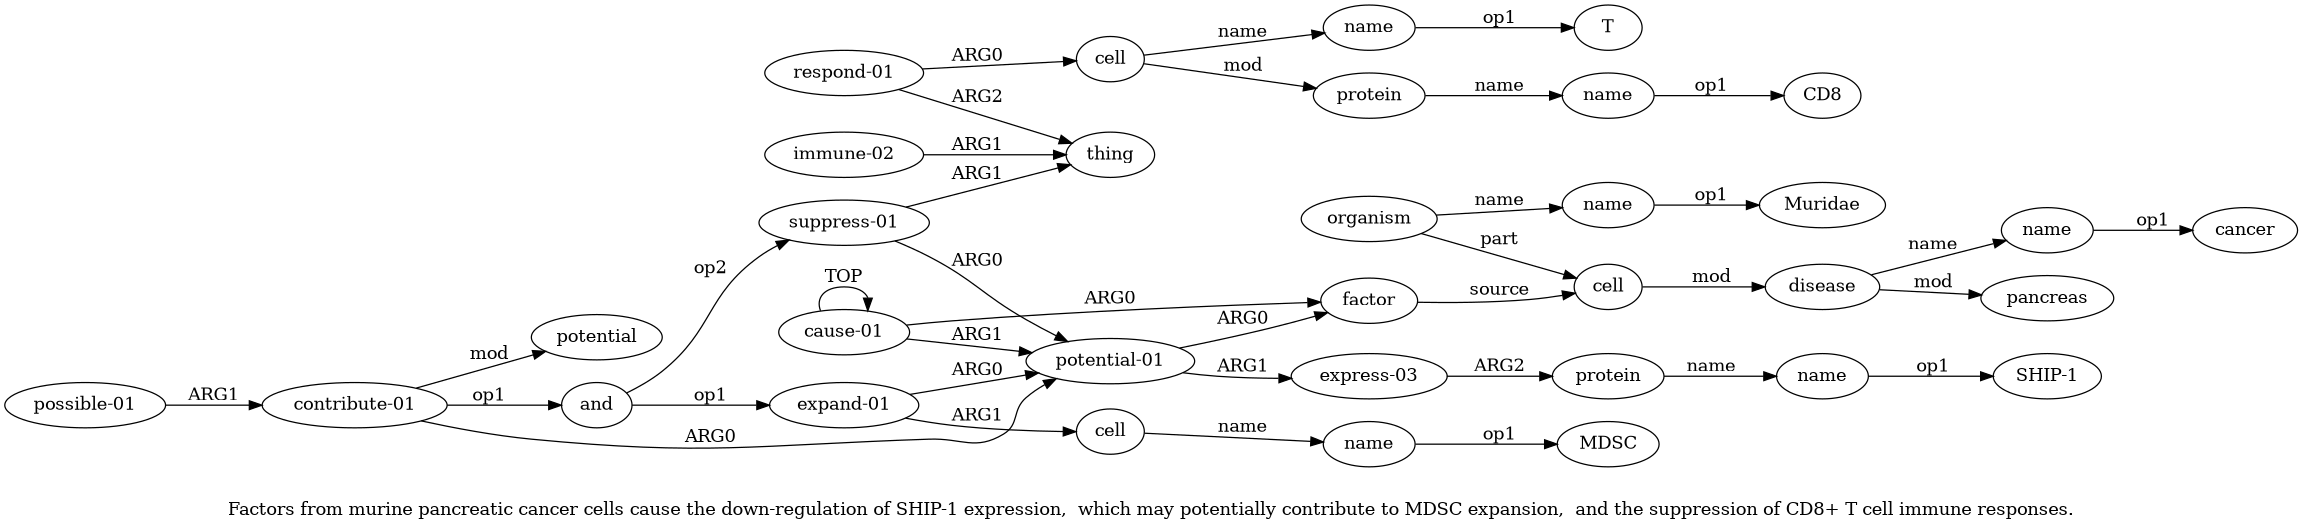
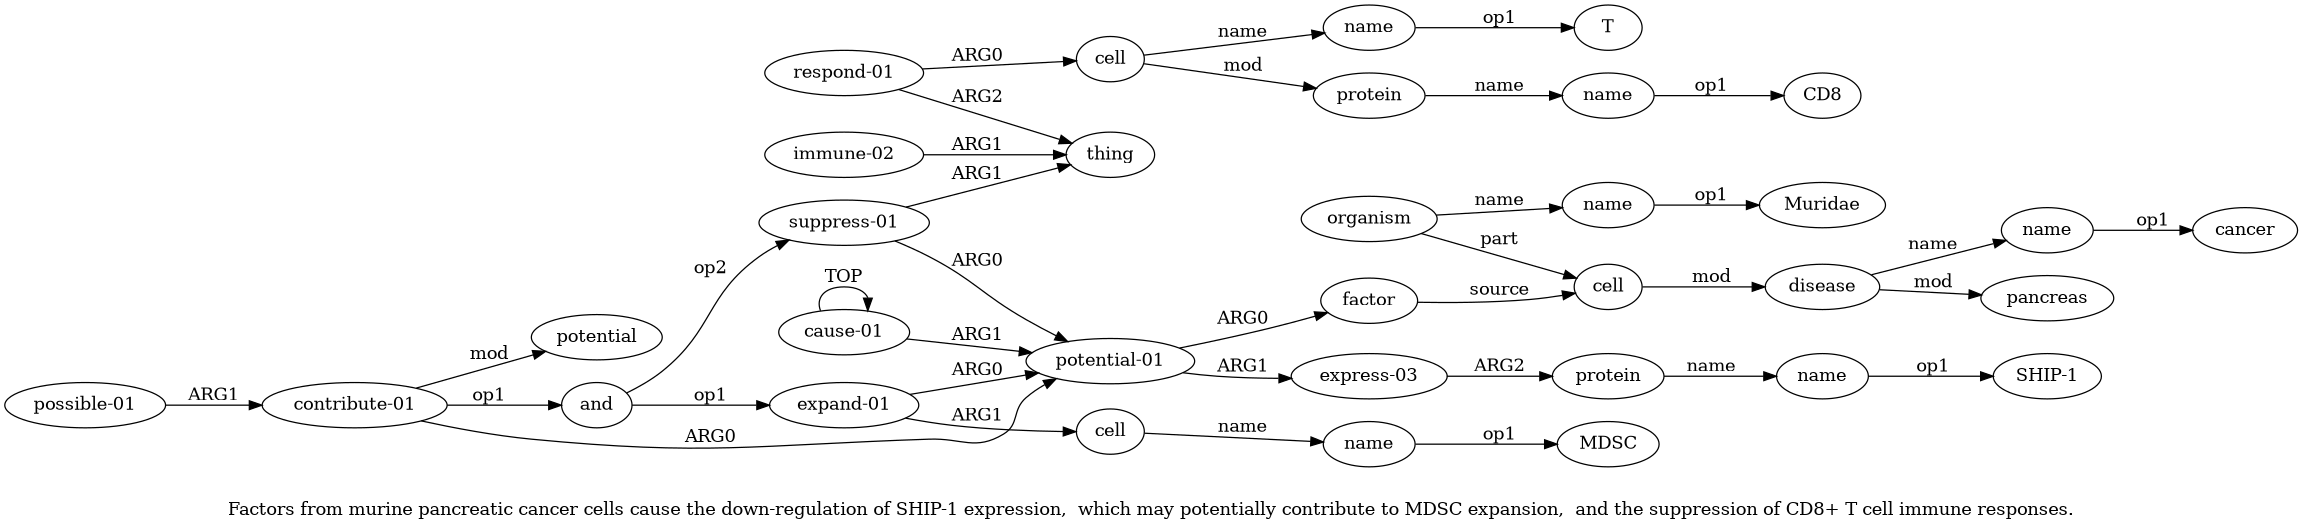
  digraph {
    label="Factors from murine pancreatic cancer cells cause the down-regulation of SHIP-1 expression,  which may potentially contribute to MDSC expansion,  and the suppression of CD8+ T cell immune responses."
    rankdir=LR
    node [color=black gold_ind=-1 gold_label=name test_ind=-1 test_label=name]
    edge [color=black gold_label=op1 test_label=op1]
    n1 [gold_ind=20 gold_label=cell label=cell test_ind=20 test_label=cell]
    n2 [gold_ind=21 label=name test_ind=21]
    n3 [gold_ind=22 gold_label=protein label=protein test_ind=22 test_label=protein]
    n4 [gold_label=T label=T test_label=T]
    n5 [gold_ind=23 label=name test_ind=23]
    n6 [gold_label=CD8 label=CD8 test_label=CD8]
    n7 [gold_ind=24 gold_label="immune-02" label="immune-02" test_ind=24 test_label="immune-02"]
    n8 [gold_ind=18 gold_label=thing label=thing test_ind=18 test_label=thing]
    n9 [gold_ind=25 gold_label=potential label=potential test_ind=25 test_label=potential]
    n10 [gold_ind=26 gold_label="possible-01" label="possible-01" test_ind=26 test_label="possible-01"]
    n11 [gold_ind=12 gold_label="contribute-01" label="contribute-01" test_ind=12 test_label="contribute-01"]
    n12 [gold_ind=8 gold_label="downregulate-01" label="potential-01" test_ind=8 test_label="downregulate-01"]
    n13 [gold_ind=13 gold_label=and label=and test_ind=13 test_label=and]
    n14 [gold_ind=1 gold_label=factor label=factor test_ind=1 test_label=factor]
    n15 [gold_ind=9 gold_label="express-03" label="express-03" test_ind=9 test_label="express-03"]
    n16 [gold_ind=14 gold_label="expand-01" label="expand-01" test_ind=14 test_label="expand-01"]
    n17 [gold_ind=17 gold_label="suppress-01" label="suppress-01" test_ind=17 test_label="suppress-01"]
    n18 [gold_label=cancer label=cancer test_label=cancer]
    n19 [gold_label=MDSC label=MDSC test_label=MDSC]
    n20 [gold_label="SHIP-1" label="SHIP-1" test_label="SHIP-1"]
    n21 [gold_ind=15 gold_label=cell label=cell test_ind=15 test_label=cell]
    n22 [gold_ind=16 label=name test_ind=16]
    n23 [gold_ind=2 gold_label=cell label=cell test_ind=2 test_label=cell]
    n24 [gold_ind=10 gold_label=protein label=protein test_ind=10 test_label=protein]
    n25 [gold_ind=11 label=name test_ind=11]
    n26 [gold_ind=19 gold_label="respond-01" label="respond-01" test_ind=19 test_label="respond-01"]
    n27 [gold_ind=3 gold_label=disease label=disease test_ind=3 test_label=disease]
    n28 [gold_ind=5 gold_label=pancreas label=pancreas test_ind=5 test_label=pancreas]
    n29 [gold_ind=4 label=name test_ind=4]
    n30 [gold_ind=0 gold_label="cause-01" label="cause-01" test_ind=0 test_label="cause-01"]
    n31 [gold_ind=7 label=name test_ind=7]
    n32 [gold_label=Muridae label=Muridae test_label=Muridae]
    n33 [gold_ind=6 gold_label=organism label=organism test_ind=6 test_label=organism]
    n1 -> n2 [gold_label=name label=name test_label=name]
    n1 -> n3 [gold_label=mod label=mod test_label=mod]
    n2 -> n4 [label=op1]
    n3 -> n5 [gold_label=name label=name test_label=name]
    n5 -> n6 [label=op1]
    n7 -> n8 [gold_label=ARG1 label=ARG1 test_label=ARG1]
    n10 -> n11 [gold_label=ARG1 label=ARG1 test_label=ARG1]
    n11 -> n9 [gold_label=mod label=mod test_label=mod]
    n11 -> n12 [gold_label=ARG0 label=ARG0 test_label=ARG0]
    n11 -> n13 [gold_label=ARG2 label=op1 test_label=ARG2]
    n12 -> n14 [gold_label=ARG0 label=ARG0 test_label=ARG0]
    n12 -> n15 [gold_label=ARG1 label=ARG1 test_label=ARG1]
    n13 -> n16 [label=op1]
    n13 -> n17 [gold_label=op2 label=op2 test_label=op2]
    n14 -> n23 [gold_label=source label=source test_label=source]
    n15 -> n24 [gold_label=ARG2 label=ARG2 test_label=ARG2]
    n16 -> n12 [gold_label=ARG0 label=ARG0 test_label=ARG0]
    n16 -> n21 [gold_label=ARG1 label=ARG1 test_label=ARG1]
    n17 -> n8 [gold_label=ARG1 label=ARG1 test_label=ARG1]
    n17 -> n12 [gold_label=ARG0 label=ARG0 test_label=ARG0]
    n21 -> n22 [gold_label=name label=name test_label=name]
    n22 -> n19 [label=op1]
    n23 -> n27 [gold_label=mod label=mod test_label=mod]
    n24 -> n25 [gold_label=name label=name test_label=name]
    n25 -> n20 [label=op1]
    n26 -> n1 [gold_label=ARG0 label=ARG0 test_label=ARG0]
    n26 -> n8 [gold_label=ARG2 label=ARG2 test_label=ARG2]
    n27 -> n28 [gold_label=mod label=mod test_label=mod]
    n27 -> n29 [gold_label=name label=name test_label=name]
    n29 -> n18 [label=op1]
    n30 -> n12 [gold_label=ARG1 label=ARG1 test_label=ARG1]
-   n30 -> n14 [gold_label=ARG0 label=ARG0 test_label=ARG0]
    n30 -> n30 [gold_label=TOP label=TOP test_label=TOP]
    n31 -> n32 [label=op1]
    n33 -> n23 [gold_label=part label=part test_label=part]
    n33 -> n31 [gold_label=name label=name test_label=name]
  }
